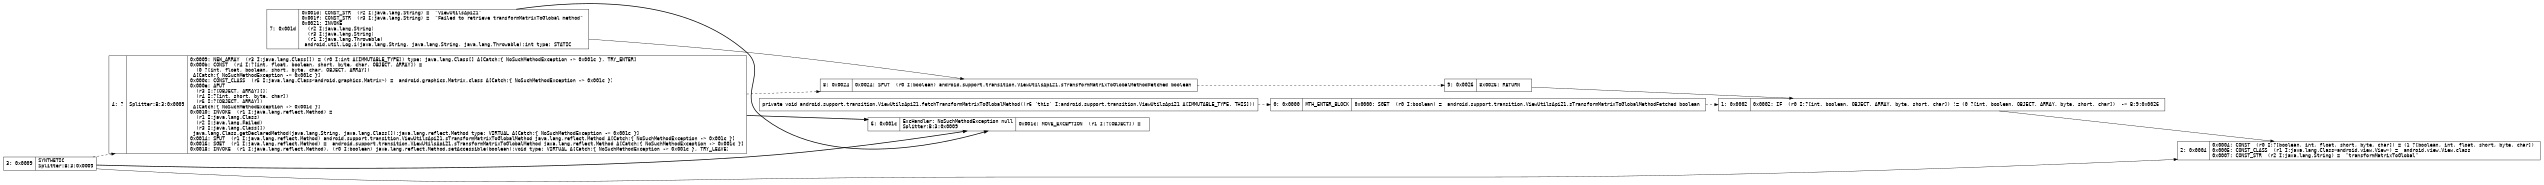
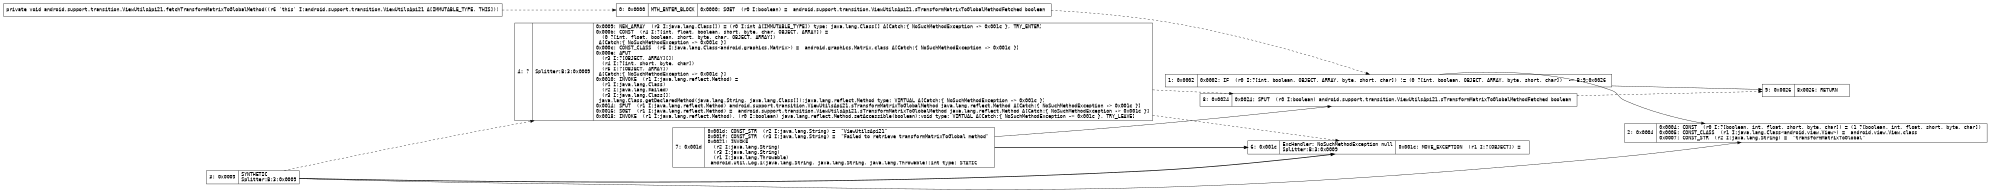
  digraph {
    fontname="DejaVu Sans Mono"
    rankdir=LR
    node [fontname="DejaVu Sans Mono" shape=record]
    edge [fontname="DejaVu Sans Mono" style=dashed]
    n1 [label="{0\:\ 0x0000|MTH_ENTER_BLOCK\l|0x0000: SGET  (r0 I:boolean) =  android.support.transition.ViewUtilsApi21.sTransformMatrixToGlobalMethodFetched boolean \l}"]
    n2 [label="{1\:\ 0x0002|0x0002: IF  (r0 I:?[int, boolean, OBJECT, ARRAY, byte, short, char]) != (0 ?[int, boolean, OBJECT, ARRAY, byte, short, char])  \-\> B:9:0x0026 \l}"]
    n3 [label="{2\:\ 0x0004|0x0004: CONST  (r0 I:?[boolean, int, float, short, byte, char]) = (1 ?[boolean, int, float, short, byte, char]) \l0x0005: CONST_CLASS  (r1 I:java.lang.Class\<android.view.View\>) =  android.view.View.class \l0x0007: CONST_STR  (r2 I:java.lang.String) =  \"transformMatrixToGlobal\" \l}"]
    n4 [label="{9\:\ 0x0026|8x0026: RETURN   \l}"]
    n5 [label="{3\:\ 0x0009|SYNTHETIC\lSplitter:B:3:0x0009\l}"]
    n6 [label="{4\:\ ?|Splitter:B:3:0x0009\l|0x0009: NEW_ARRAY  (r3 I:java.lang.Class[]) = (r0 I:int A[IMMUTABLE_TYPE]) type: java.lang.Class[] A[Catch:\{ NoSuchMethodException \-\> 0x001c \}, TRY_ENTER]\l0x000b: CONST  (r4 I:?[int, float, boolean, short, byte, char, OBJECT, ARRAY]) = \l  (0 ?[int, float, boolean, short, byte, char, OBJECT, ARRAY])\l A[Catch:\{ NoSuchMethodException \-\> 0x001c \}]\l0x000c: CONST_CLASS  (r5 I:java.lang.Class\<android.graphics.Matrix\>) =  android.graphics.Matrix.class A[Catch:\{ NoSuchMethodException \-\> 0x001c \}]\l0x000e: APUT  \l  (r3 I:?[OBJECT, ARRAY][])\l  (r4 I:?[int, short, byte, char])\l  (r5 I:?[OBJECT, ARRAY])\l A[Catch:\{ NoSuchMethodException \-\> 0x001c \}]\l0x0010: INVOKE  (r1 I:java.lang.reflect.Method) = \l  (r1 I:java.lang.Class)\l  (r2 I:java.lang.Failed)\l  (r3 I:java.lang.Class[])\l java.lang.Class.getDeclaredMethod(java.lang.String, java.lang.Class[]):java.lang.reflect.Method type: VIRTUAL A[Catch:\{ NoSuchMethodException \-\> 0x001c \}]\l0x0014: SPUT  (r1 I:java.lang.reflect.Method) android.support.transition.ViewUtilsApi21.sTransformMatrixToGlobalMethod java.lang.reflect.Method A[Catch:\{ NoSuchMethodException \-\> 0x001c \}]\l0x0016: SGET  (r1 I:java.lang.reflect.Method) =  android.support.transition.ViewUtilsApi21.sTransformMatrixToGlobalMethod java.lang.reflect.Method A[Catch:\{ NoSuchMethodException \-\> 0x001c \}]\l0x0018: INVOKE  (r1 I:java.lang.reflect.Method), (r0 I:boolean) java.lang.reflect.Method.setAccessible(boolean):void type: VIRTUAL A[Catch:\{ NoSuchMethodException \-\> 0x001c \}, TRY_LEAVE]\l}"]
    n7 [label="{6\:\ 0x001c|ExcHandler: NoSuchMethodException null\lSplitter:B:3:0x0009\l|0x001c: MOVE_EXCEPTION  (r1 I:?[OBJECT]) =  \l}"]
    n8 [label="{8\:\ 0x0024|0x0024: SPUT  (r0 I:boolean) android.support.transition.ViewUtilsApi21.sTransformMatrixToGlobalMethodFetched boolean \l}"]
    n9 [label="{7\:\ 0x001d|0x001d: CONST_STR  (r2 I:java.lang.String) =  \"ViewUtilsApi21\" \l0x001f: CONST_STR  (r3 I:java.lang.String) =  \"Failed to retrieve transformMatrixToGlobal method\" \l0x0021: INVOKE  \l  (r2 I:java.lang.String)\l  (r3 I:java.lang.String)\l  (r1 I:java.lang.Throwable)\l android.util.Log.i(java.lang.String, java.lang.String, java.lang.Throwable):int type: STATIC \l}"]
    n10 [label="{private void android.support.transition.ViewUtilsApi21.fetchTransformMatrixToGlobalMethod((r6 'this' I:android.support.transition.ViewUtilsApi21 A[IMMUTABLE_TYPE, THIS])) }"]
    n1 -> n2
    n2 -> n3 [style=solid]
-   n4 -> n2 [style=solid]
+   n2 -> n4 [style=solid]
    n5 -> n3 [style=solid]
    n5 -> n6
    n5 -> n7 [style=bold]
-   n6 -> n7 [style=bold]
+   n6 -> n7
    n6 -> n8
    n8 -> n4
    n9 -> n7 [style=bold]
    n9 -> n8 [style=solid]
    n10 -> n1
  }
